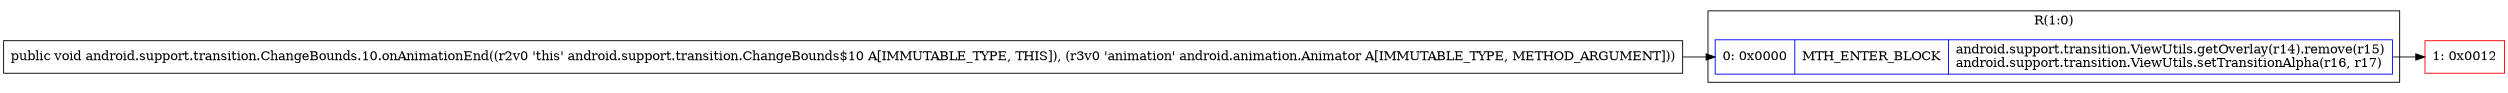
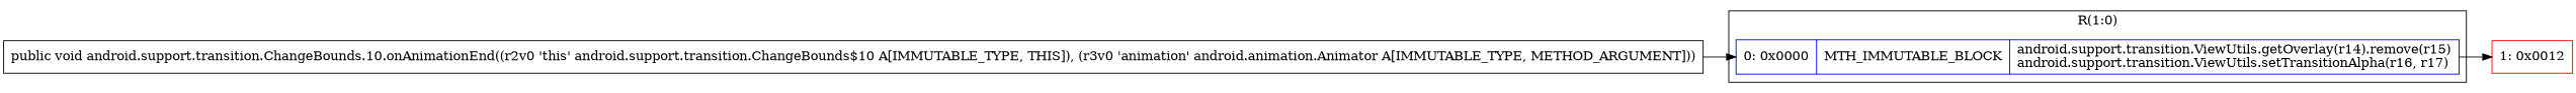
  digraph {
    rankdir=LR
    fontname="DejaVu Serif"
    node [shape=record fontname="DejaVu Serif"]
    edge [fontname="DejaVu Serif"]
-   n1 [color=blue label="{0\:\ 0x0000|MTH_ENTER_BLOCK\l|android.support.transition.ViewUtils.getOverlay(r14).remove(r15)\landroid.support.transition.ViewUtils.setTransitionAlpha(r16, r17)\l}"]
+   n1 [color=blue label="{0\:\ 0x0000|MTH_IMMUTABLE_BLOCK\l|android.support.transition.ViewUtils.getOverlay(r14).remove(r15)\landroid.support.transition.ViewUtils.setTransitionAlpha(r16, r17)\l}"]
    n2 [color=red label="{1\:\ 0x0012}"]
    n3 [label="{public void android.support.transition.ChangeBounds.10.onAnimationEnd((r2v0 'this' android.support.transition.ChangeBounds$10 A[IMMUTABLE_TYPE, THIS]), (r3v0 'animation' android.animation.Animator A[IMMUTABLE_TYPE, METHOD_ARGUMENT])) }"]
    subgraph cluster_1 {
      label="R(1:0)"
      n1
    }
    n1 -> n2
    n3 -> n1
  }
